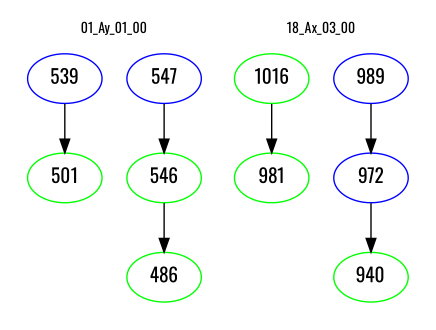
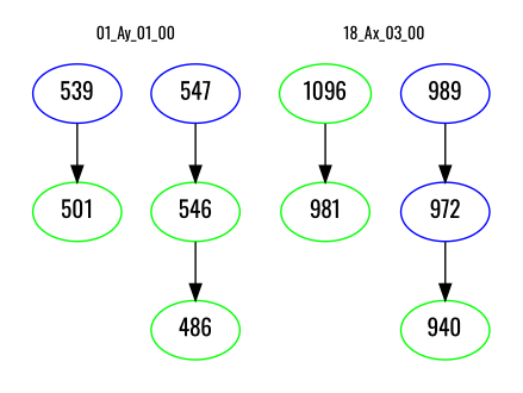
  digraph {
    fontname=Oswald
    node [color=green fontname=Oswald]
    edge [color=black fontname=Oswald]
    n1 [color=blue label=547]
    n2 [label=546]
    n3 [color=blue label=539]
    n4 [label=486]
    n5 [label=501]
    n6 [color=blue label=989]
    n7 [color=blue label=972]
-   n8 [label=1016]
+   n8 [label=1096]
    n9 [label=940]
    n10 [label=981]
    subgraph cluster_1 {
      color=white
      fontsize=10
      label="01_Ay_01_00"
      n1
      n2
      n3
      n4
      n5
    }
    subgraph cluster_2 {
      color=white
      fontsize=10
      label="18_Ax_03_00"
      n6
      n7
      n8
      n9
      n10
    }
    n1 -> n2
    n2 -> n4
    n3 -> n5
    n6 -> n7
    n7 -> n9
    n8 -> n10
  }
